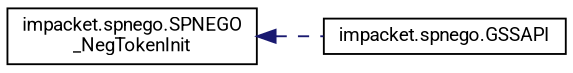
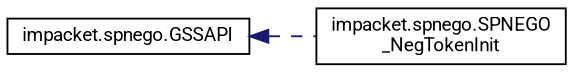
  digraph {
    rankdir=LR
    fontname=Roboto
    node [color=black fillcolor=white fontname=Roboto fontsize=10 shape=record style=filled]
    n1 [height=0.2 label="impacket.spnego.GSSAPI" width=0.4]
    n2 [height=0.2 label="impacket.spnego.SPNEGO\l_NegTokenInit" width=0.4]
-   n2 -> n1 [color=midnightblue dir=back fontname=Roboto fontsize=10 labelfontname=Helvetica labelfontsize=10 style=dashed]
+   n1 -> n2 [color=midnightblue dir=back fontname=Roboto fontsize=10 labelfontname=Helvetica labelfontsize=10 style=dashed]
  }
